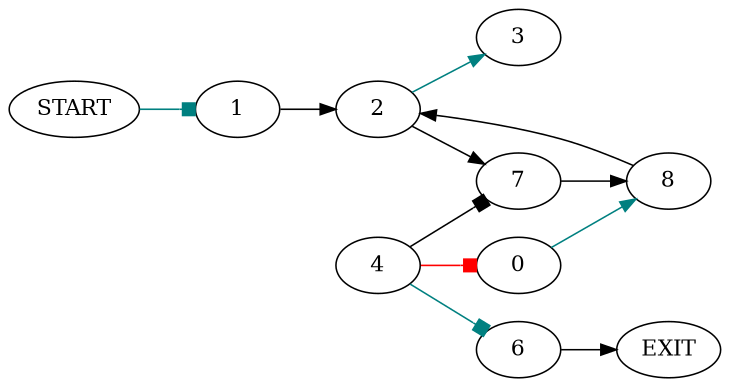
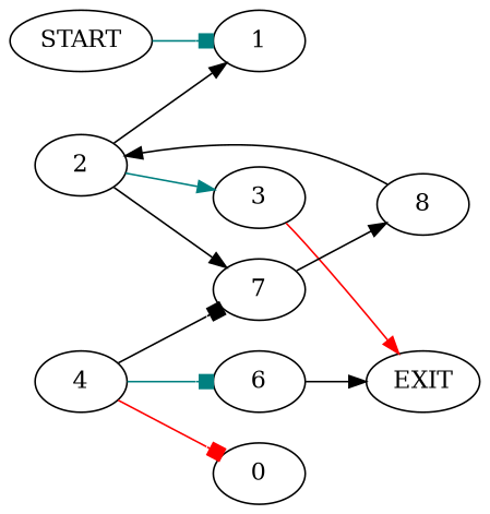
  digraph {
    rankdir=LR
    edge [arrowhead=normal color=black]
    n1 [label=START]
    1
    2
    n4 [label=EXIT]
    3
    7
    n7 [label=0]
    4
    6
    8
    n1 -> 1 [arrowhead=box color=teal]
-   1 -> 2
+   2 -> 1
    2 -> 3 [color=teal]
    2 -> 7
+   3 -> n4 [color=red]
    7 -> 8
-   n7 -> 8 [color=teal]
    4 -> 7 [arrowhead=box]
    4 -> n7 [arrowhead=box color=red]
    4 -> 6 [arrowhead=box color=teal]
    6 -> n4
    8 -> 2
  }
